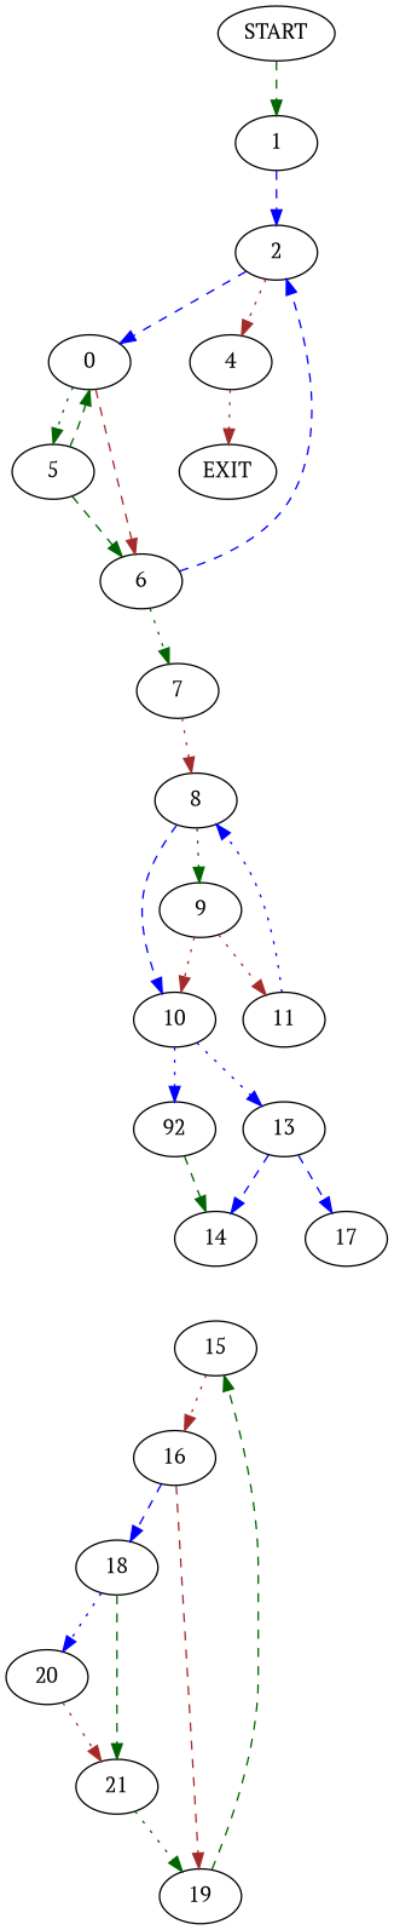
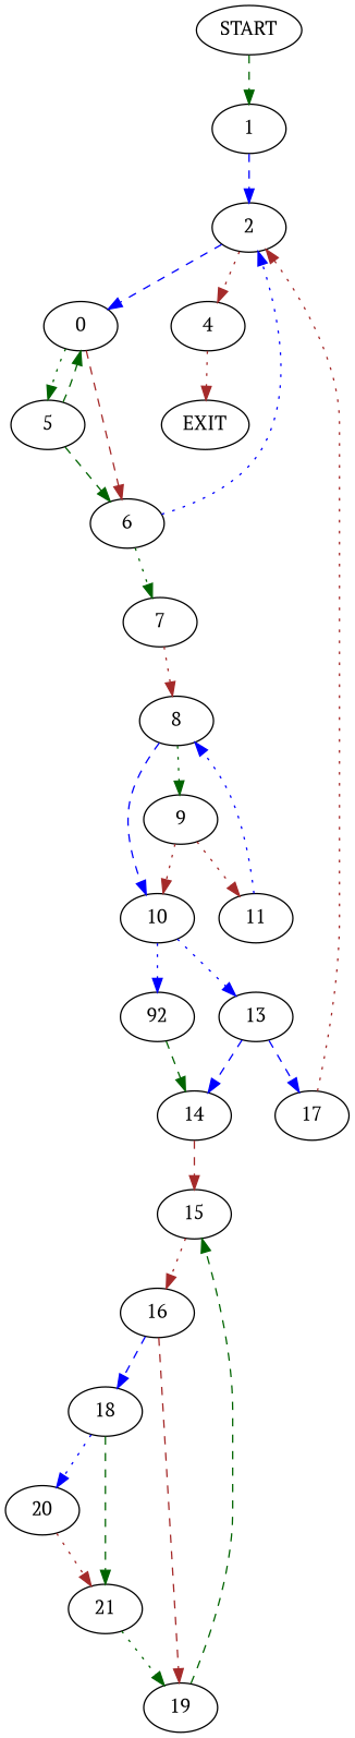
  digraph {
    fontname="PT Serif"
    node [fontname="PT Serif"]
    edge [color=blue fontname="PT Serif" style=dotted]
    n1 [label=START]
    1
    2
    n4 [label=EXIT]
    n5 [label=0]
    4
    5
    6
    7
    8
    9
    10
    11
    n14 [label=92]
    13
    14
    17
    15
    16
    18
    19
    20
    21
    n1 -> 1 [color=darkgreen style=dashed]
    1 -> 2 [style=dashed]
    2 -> n5 [style=dashed]
    2 -> 4 [color=brown]
    n5 -> 5 [color=darkgreen]
    n5 -> 6 [color=brown style=dashed]
    4 -> n4 [color=brown]
    5 -> n5 [color=darkgreen style=dashed]
    5 -> 6 [color=darkgreen style=dashed]
-   6 -> 2 [style=dashed]
+   6 -> 2
    6 -> 7 [color=darkgreen]
    7 -> 8 [color=brown]
    8 -> 9 [color=darkgreen]
    8 -> 10 [style=dashed]
    9 -> 10 [color=brown]
    9 -> 11 [color=brown]
    10 -> n14
    10 -> 13
    11 -> 8
    n14 -> 14 [color=darkgreen style=dashed]
    13 -> 14 [style=dashed]
    13 -> 17 [style=dashed]
+   14 -> 15 [color=brown style=dashed]
+   17 -> 2 [color=brown]
    15 -> 16 [color=brown]
    16 -> 18 [style=dashed]
    16 -> 19 [color=brown style=dashed]
    18 -> 20
    18 -> 21 [color=darkgreen style=dashed]
    19 -> 15 [color=darkgreen style=dashed]
    20 -> 21 [color=brown]
    21 -> 19 [color=darkgreen]
  }
